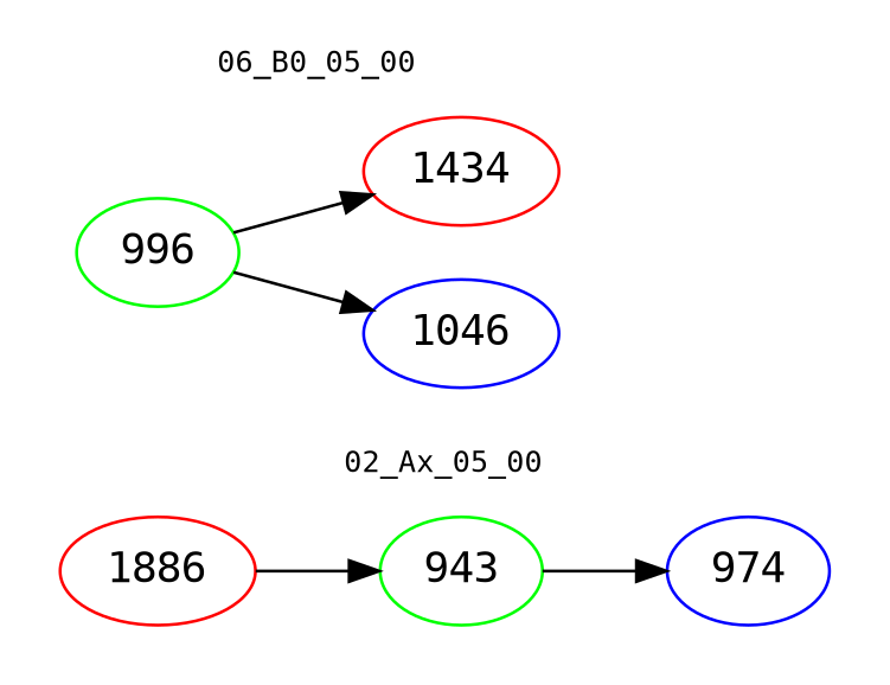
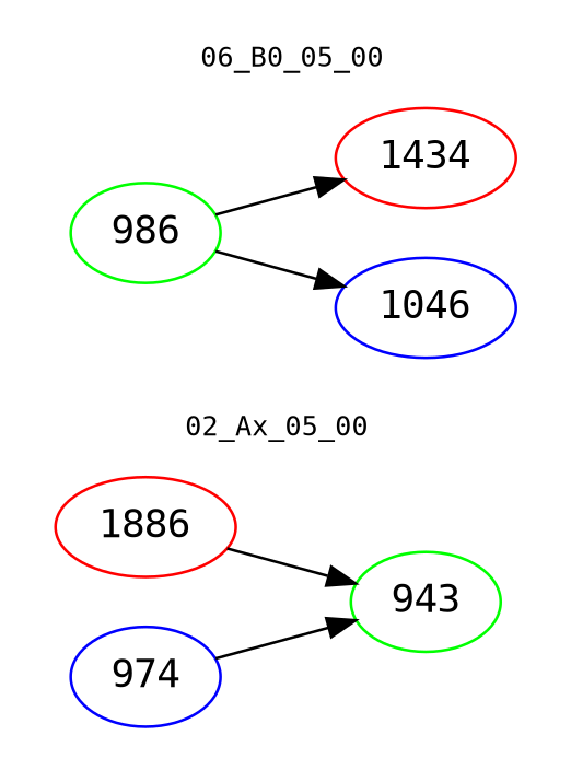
  digraph {
    fontname="DejaVu Sans Mono"
    rankdir=LR
    node [color=green fontname="DejaVu Sans Mono"]
    edge [color=black fontname="DejaVu Sans Mono"]
    n1 [label=943]
    n2 [color=red label=1886]
    n3 [color=blue label=974]
-   n4 [label=996]
+   n4 [label=986]
    n5 [color=blue label=1046]
    n6 [color=red label=1434]
    subgraph cluster_1 {
      color=white
      fontsize=10
      label="02_Ax_05_00"
      n1
      n2
      n3
    }
    subgraph cluster_2 {
      color=white
      fontsize=10
      label="06_B0_05_00"
      n4
      n5
      n6
    }
-   n1 -> n3
+   n3 -> n1
    n2 -> n1
    n4 -> n5
    n4 -> n6
  }
